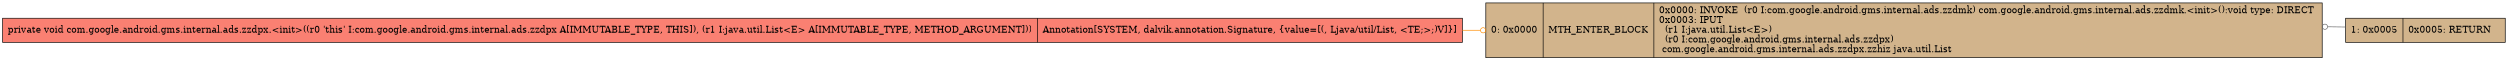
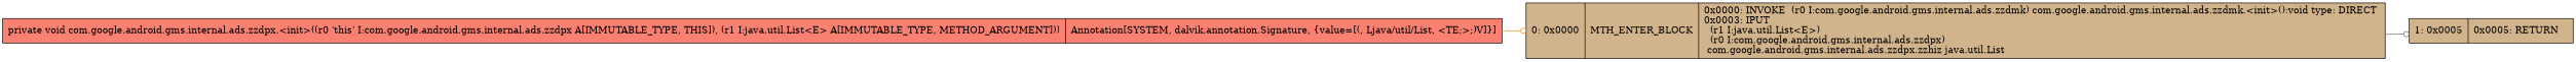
  digraph {
    rankdir=LR
    node [shape=record style=filled fillcolor=tan]
    edge [arrowhead=odot]
    n1 [label="{0\:\ 0x0000|MTH_ENTER_BLOCK\l|0x0000: INVOKE  (r0 I:com.google.android.gms.internal.ads.zzdmk) com.google.android.gms.internal.ads.zzdmk.\<init\>():void type: DIRECT \l0x0003: IPUT  \l  (r1 I:java.util.List\<E\>)\l  (r0 I:com.google.android.gms.internal.ads.zzdpx)\l com.google.android.gms.internal.ads.zzdpx.zzhiz java.util.List \l}"]
    n2 [label="{1\:\ 0x0005|0x0005: RETURN   \l}"]
    n3 [label="{private void com.google.android.gms.internal.ads.zzdpx.\<init\>((r0 'this' I:com.google.android.gms.internal.ads.zzdpx A[IMMUTABLE_TYPE, THIS]), (r1 I:java.util.List\<E\> A[IMMUTABLE_TYPE, METHOD_ARGUMENT]))  | Annotation[SYSTEM, dalvik.annotation.Signature, \{value=[(, Ljava\/util\/List, \<TE;\>;)V]\}]\l}" fillcolor=salmon]
-   n2 -> n1 [color=gray40]
+   n1 -> n2 [color=gray40]
    n3 -> n1 [color=darkorange]
  }
